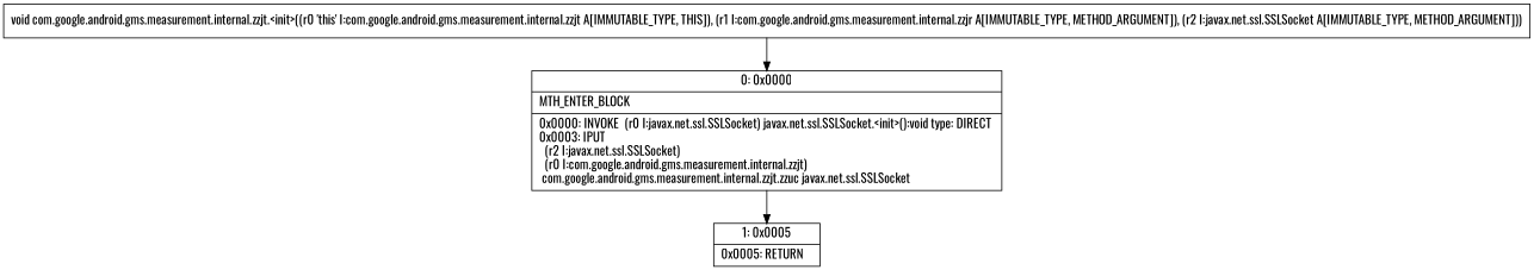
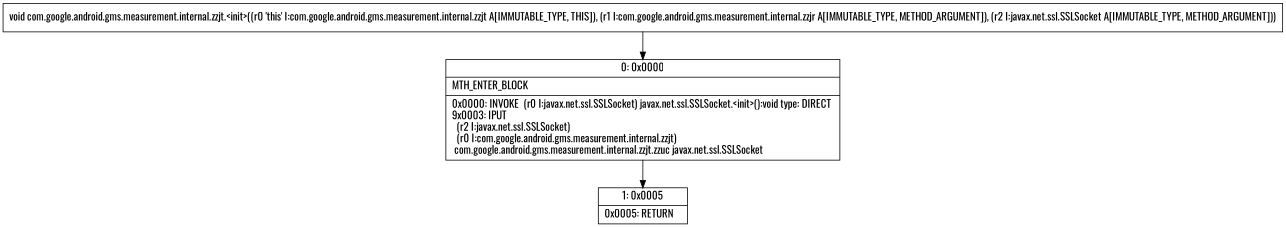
  digraph {
    fontname=Oswald
    node [shape=record fontname=Oswald]
    edge [fontname=Oswald]
-   n1 [label="{0\:\ 0x0000|MTH_ENTER_BLOCK\l|0x0000: INVOKE  (r0 I:javax.net.ssl.SSLSocket) javax.net.ssl.SSLSocket.\<init\>():void type: DIRECT \l0x0003: IPUT  \l  (r2 I:javax.net.ssl.SSLSocket)\l  (r0 I:com.google.android.gms.measurement.internal.zzjt)\l com.google.android.gms.measurement.internal.zzjt.zzuc javax.net.ssl.SSLSocket \l}"]
+   n1 [label="{0\:\ 0x0000|MTH_ENTER_BLOCK\l|0x0000: INVOKE  (r0 I:javax.net.ssl.SSLSocket) javax.net.ssl.SSLSocket.\<init\>():void type: DIRECT \l9x0003: IPUT  \l  (r2 I:javax.net.ssl.SSLSocket)\l  (r0 I:com.google.android.gms.measurement.internal.zzjt)\l com.google.android.gms.measurement.internal.zzjt.zzuc javax.net.ssl.SSLSocket \l}"]
    n2 [label="{1\:\ 0x0005|0x0005: RETURN   \l}"]
    n3 [label="{void com.google.android.gms.measurement.internal.zzjt.\<init\>((r0 'this' I:com.google.android.gms.measurement.internal.zzjt A[IMMUTABLE_TYPE, THIS]), (r1 I:com.google.android.gms.measurement.internal.zzjr A[IMMUTABLE_TYPE, METHOD_ARGUMENT]), (r2 I:javax.net.ssl.SSLSocket A[IMMUTABLE_TYPE, METHOD_ARGUMENT])) }"]
    n1 -> n2
    n3 -> n1
  }
